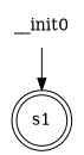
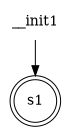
  digraph {
    n1 [label=<s1> shape=doublecircle]
-   __init1 [shape=none label=__init0]
+   __init1 [shape=none]
    __init1 -> n1
  }
